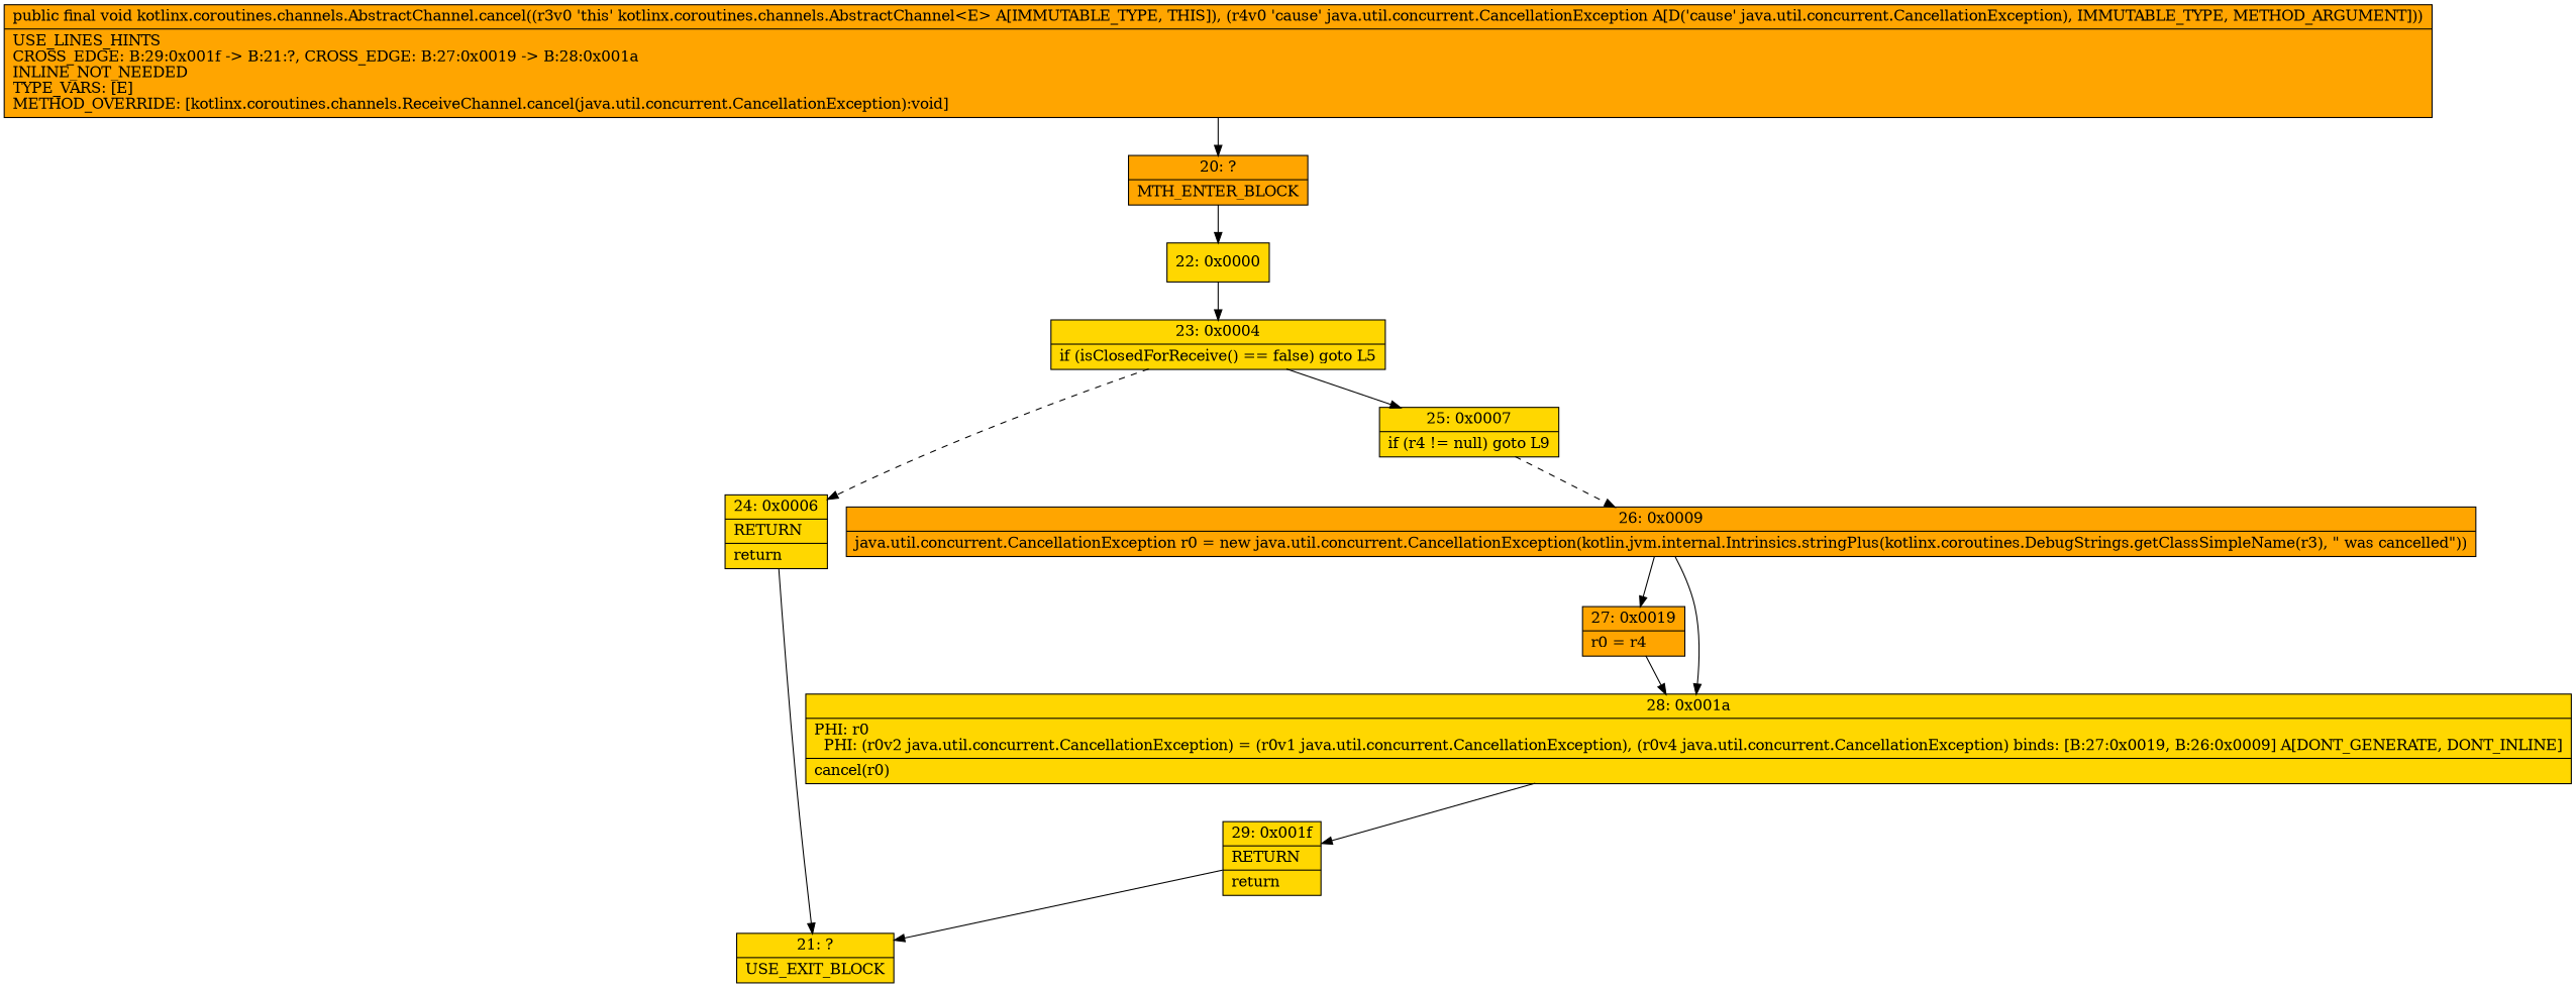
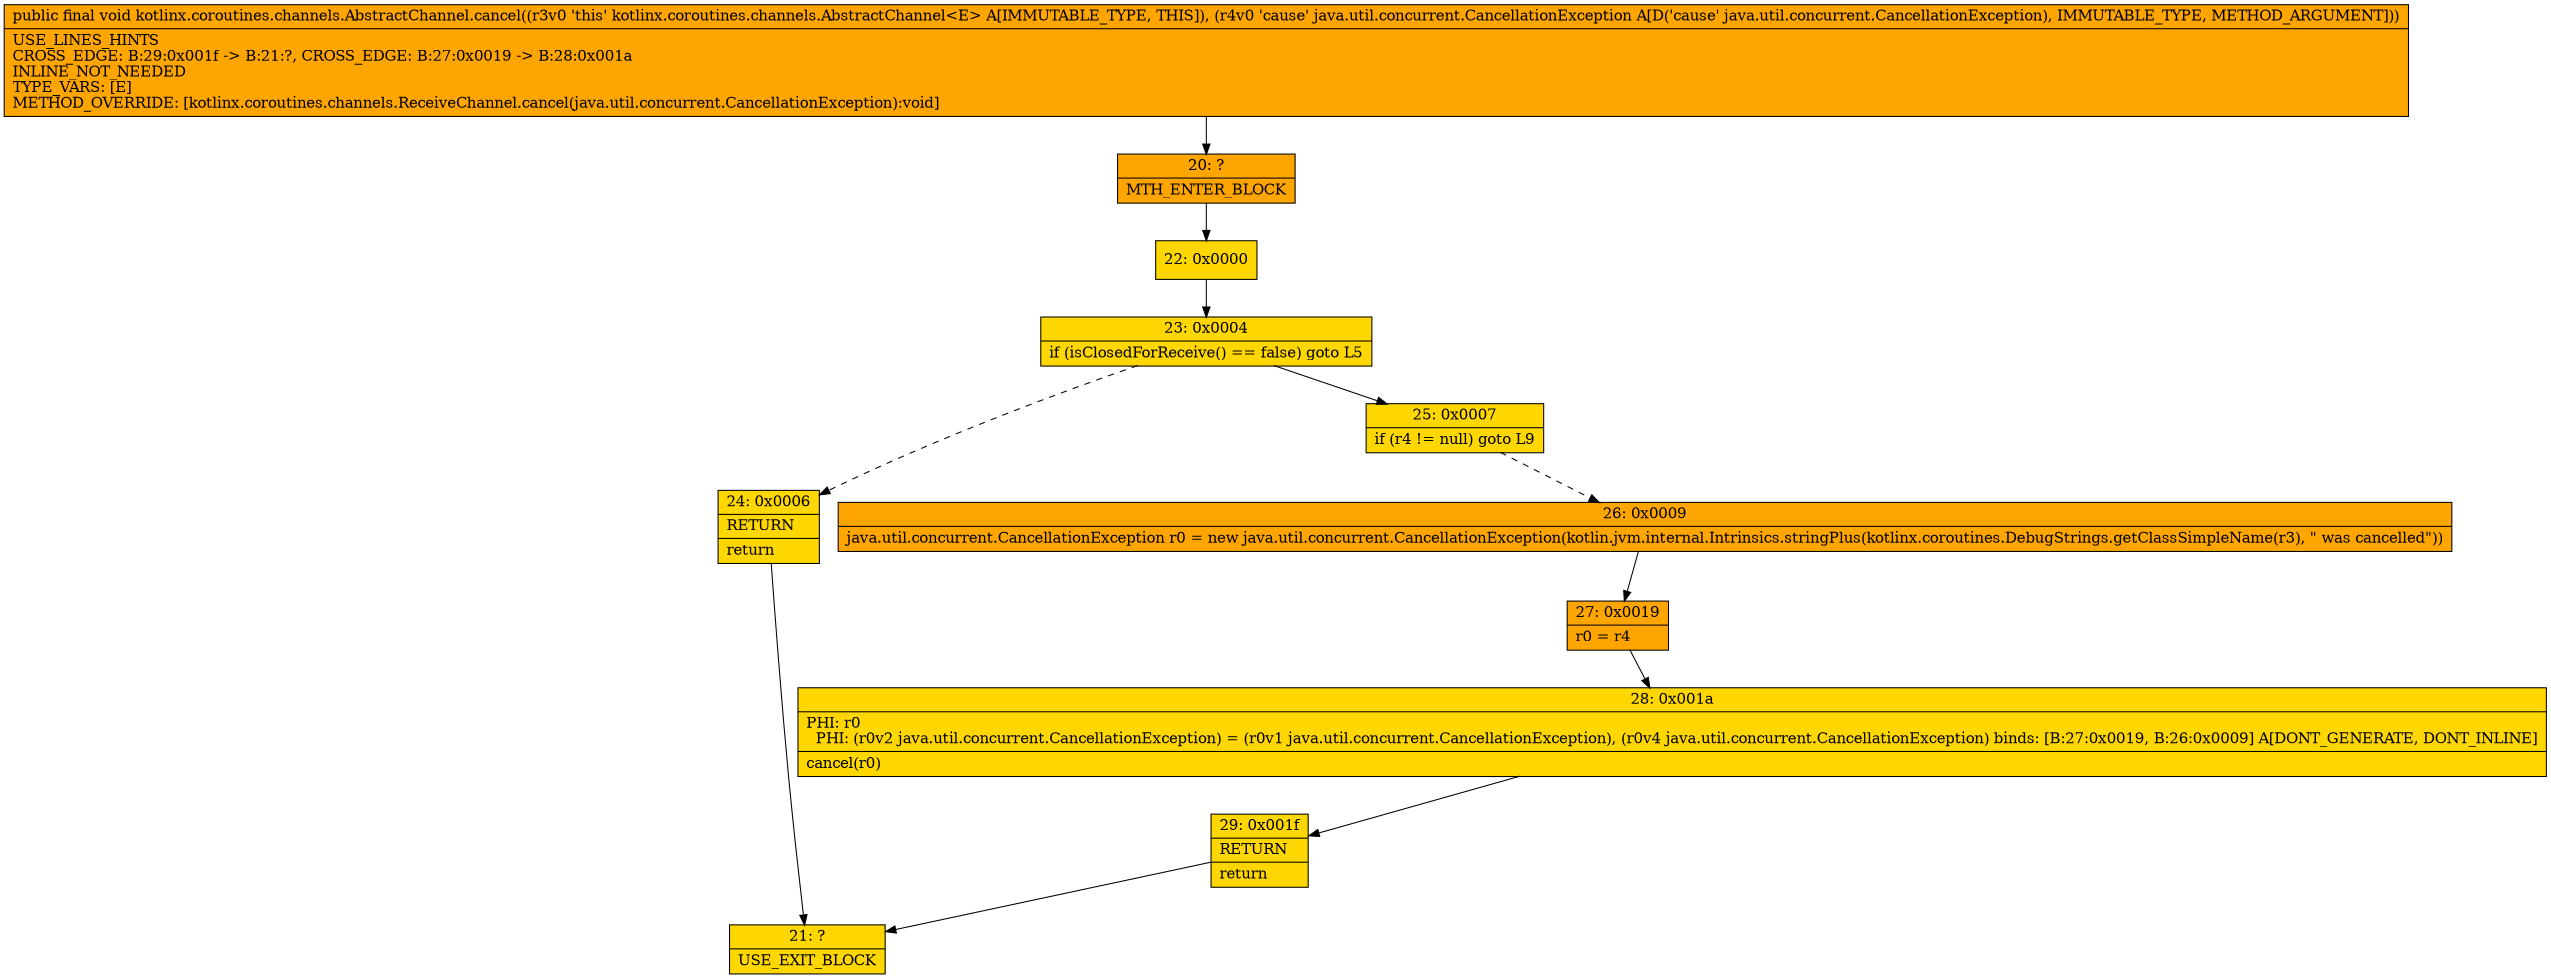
  digraph {
    node [fillcolor=gold shape=record style=filled]
    n1 [fillcolor=orange label="{20\:\ ?|MTH_ENTER_BLOCK\l}"]
    n2 [label="{22\:\ 0x0000}"]
    n3 [label="{23\:\ 0x0004|if (isClosedForReceive() == false) goto L5\l}"]
    n4 [label="{24\:\ 0x0006|RETURN\l|return\l}"]
    n5 [label="{25\:\ 0x0007|if (r4 != null) goto L9\l}"]
    n6 [label="{21\:\ ?|USE_EXIT_BLOCK\l}"]
    n7 [fillcolor=orange label="{26\:\ 0x0009|java.util.concurrent.CancellationException r0 = new java.util.concurrent.CancellationException(kotlin.jvm.internal.Intrinsics.stringPlus(kotlinx.coroutines.DebugStrings.getClassSimpleName(r3), \" was cancelled\"))\l}"]
    n8 [fillcolor=orange label="{27\:\ 0x0019|r0 = r4\l}"]
    n9 [label="{28\:\ 0x001a|PHI: r0 \l  PHI: (r0v2 java.util.concurrent.CancellationException) = (r0v1 java.util.concurrent.CancellationException), (r0v4 java.util.concurrent.CancellationException) binds: [B:27:0x0019, B:26:0x0009] A[DONT_GENERATE, DONT_INLINE]\l|cancel(r0)\l}"]
    n10 [label="{29\:\ 0x001f|RETURN\l|return\l}"]
    n11 [fillcolor=orange label="{public final void kotlinx.coroutines.channels.AbstractChannel.cancel((r3v0 'this' kotlinx.coroutines.channels.AbstractChannel\<E\> A[IMMUTABLE_TYPE, THIS]), (r4v0 'cause' java.util.concurrent.CancellationException A[D('cause' java.util.concurrent.CancellationException), IMMUTABLE_TYPE, METHOD_ARGUMENT]))  | USE_LINES_HINTS\lCROSS_EDGE: B:29:0x001f \-\> B:21:?, CROSS_EDGE: B:27:0x0019 \-\> B:28:0x001a\lINLINE_NOT_NEEDED\lTYPE_VARS: [E]\lMETHOD_OVERRIDE: [kotlinx.coroutines.channels.ReceiveChannel.cancel(java.util.concurrent.CancellationException):void]\l}"]
    n1 -> n2
    n2 -> n3
    n3 -> n4 [style=dashed]
    n3 -> n5
    n4 -> n6
    n5 -> n7 [style=dashed]
    n7 -> n8
-   n7 -> n9
    n8 -> n9
    n9 -> n10
    n10 -> n6
    n11 -> n1
  }
